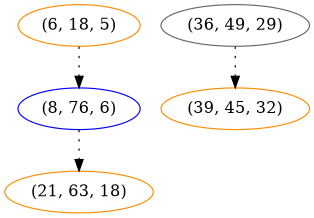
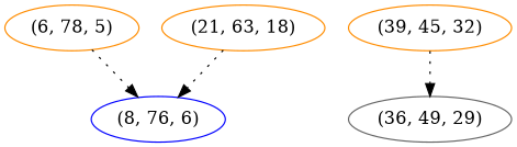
  digraph {
    node [color=darkorange]
    edge [color=black style=dotted]
    "(8, 76, 6)" [color=blue]
-   "(6, 78, 5)" [label="(6, 18, 5)"]
+   "(6, 78, 5)"
    "(21, 63, 18)"
    "(36, 49, 29)" [color=gray40]
    "(39, 45, 32)"
-   "(8, 76, 6)" -> "(21, 63, 18)"
+   "(21, 63, 18)" -> "(8, 76, 6)"
    "(6, 78, 5)" -> "(8, 76, 6)"
-   "(36, 49, 29)" -> "(39, 45, 32)"
+   "(39, 45, 32)" -> "(36, 49, 29)"
  }
